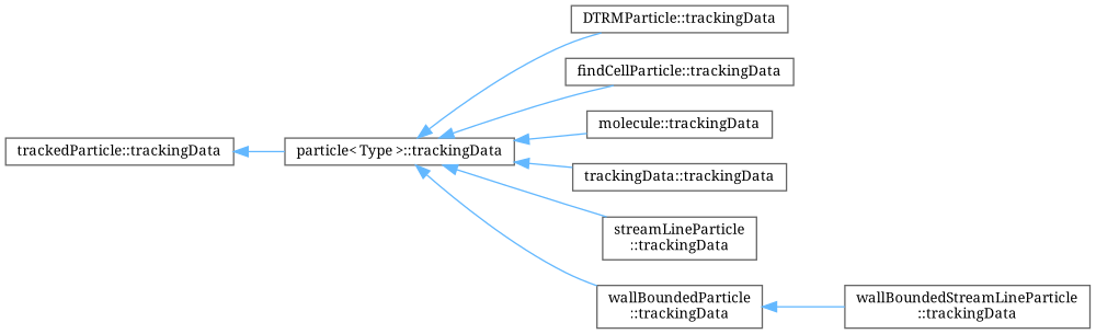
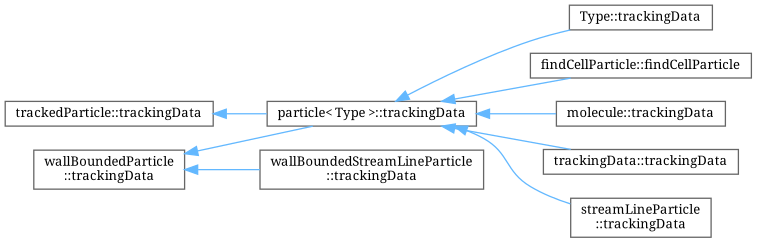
  digraph {
    fontname="Noto Serif"
    rankdir=LR
    node [color=grey40 fillcolor=white fontname="Noto Serif" fontsize=10 shape=box style=filled]
    edge [color=steelblue1 dir=back fontname="Noto Serif" fontsize=10 labelfontname=Helvetica labelfontsize=10 style=solid]
    n1 [height=0.2 label="particle\< Type \>::trackingData" width=0.4]
-   n2 [height=0.2 label="DTRMParticle::trackingData" width=0.4]
-   n3 [height=0.2 label="findCellParticle::trackingData" width=0.4]
+   n2 [height=0.2 label="Type::trackingData" width=0.4]
+   n3 [height=0.2 label="findCellParticle::findCellParticle" width=0.4]
    n4 [height=0.2 label="molecule::trackingData" width=0.4]
    n5 [height=0.2 label="trackingData::trackingData" width=0.4]
    n6 [height=0.2 label="streamLineParticle\l::trackingData" width=0.4]
    n7 [height=0.2 label="wallBoundedParticle\l::trackingData" width=0.4]
    n8 [height=0.2 label="trackedParticle::trackingData" width=0.4]
    n9 [height=0.2 label="wallBoundedStreamLineParticle\l::trackingData" width=0.4]
    n1 -> n2
    n1 -> n3
    n1 -> n4
    n1 -> n5
    n1 -> n6
-   n1 -> n7
+   n7 -> n1
    n7 -> n9
    n8 -> n1
  }
